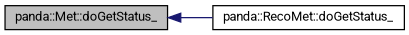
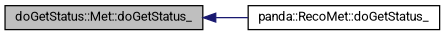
  digraph {
    rankdir=LR
    fontname=Roboto
    node [color=black fontname=Roboto fontsize=10 shape=record style=filled]
-   n1 [fillcolor=grey75 fontcolor=black height=0.2 label="panda::Met::doGetStatus_" width=0.4]
+   n1 [fillcolor=grey75 fontcolor=black height=0.2 label="doGetStatus::Met::doGetStatus_" width=0.4]
    n2 [fillcolor=white height=0.2 label="panda::RecoMet::doGetStatus_" width=0.4]
    n1 -> n2 [color=midnightblue dir=back fontname=Roboto fontsize=10 labelfontname=Helvetica labelfontsize=10 style=solid]
  }
